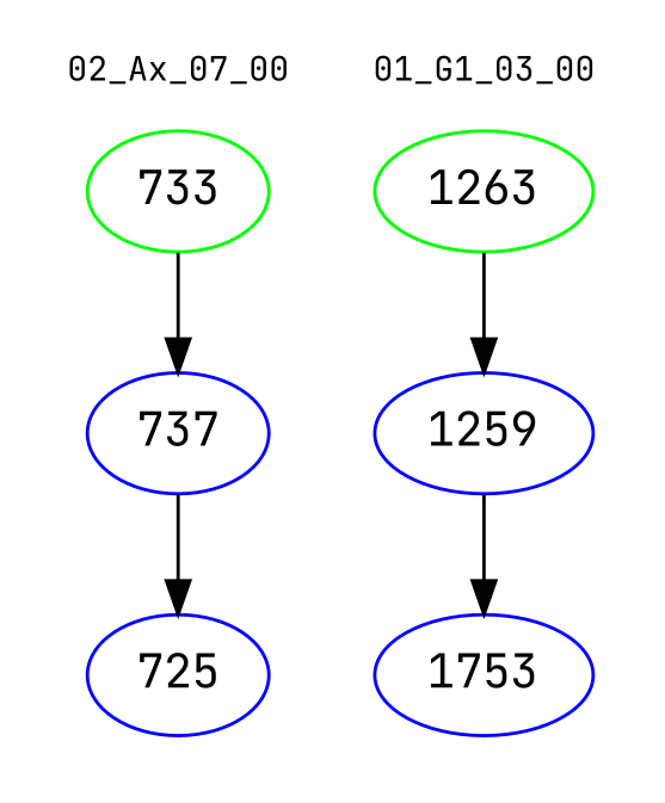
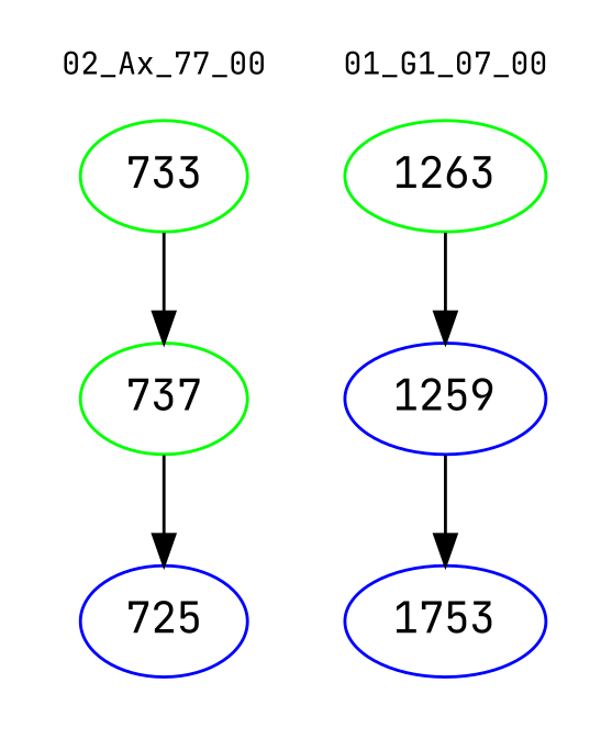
  digraph {
    fontname="JetBrains Mono"
    node [color=blue fontname="JetBrains Mono"]
    edge [color=black fontname="JetBrains Mono"]
    n1 [color=green label=733]
-   n2 [label=737]
+   n2 [color=green label=737]
    n3 [label=725]
    n4 [color=green label=1263]
    n5 [label=1259]
    n6 [label=1753]
    subgraph cluster_1 {
      color=white
      fontsize=10
-     label="02_Ax_07_00"
+     label="02_Ax_77_00"
      n1
      n2
      n3
    }
    subgraph cluster_2 {
      color=white
      fontsize=10
-     label="01_G1_03_00"
+     label="01_G1_07_00"
      n4
      n5
      n6
    }
    n1 -> n2
    n2 -> n3
    n4 -> n5
    n5 -> n6
  }
